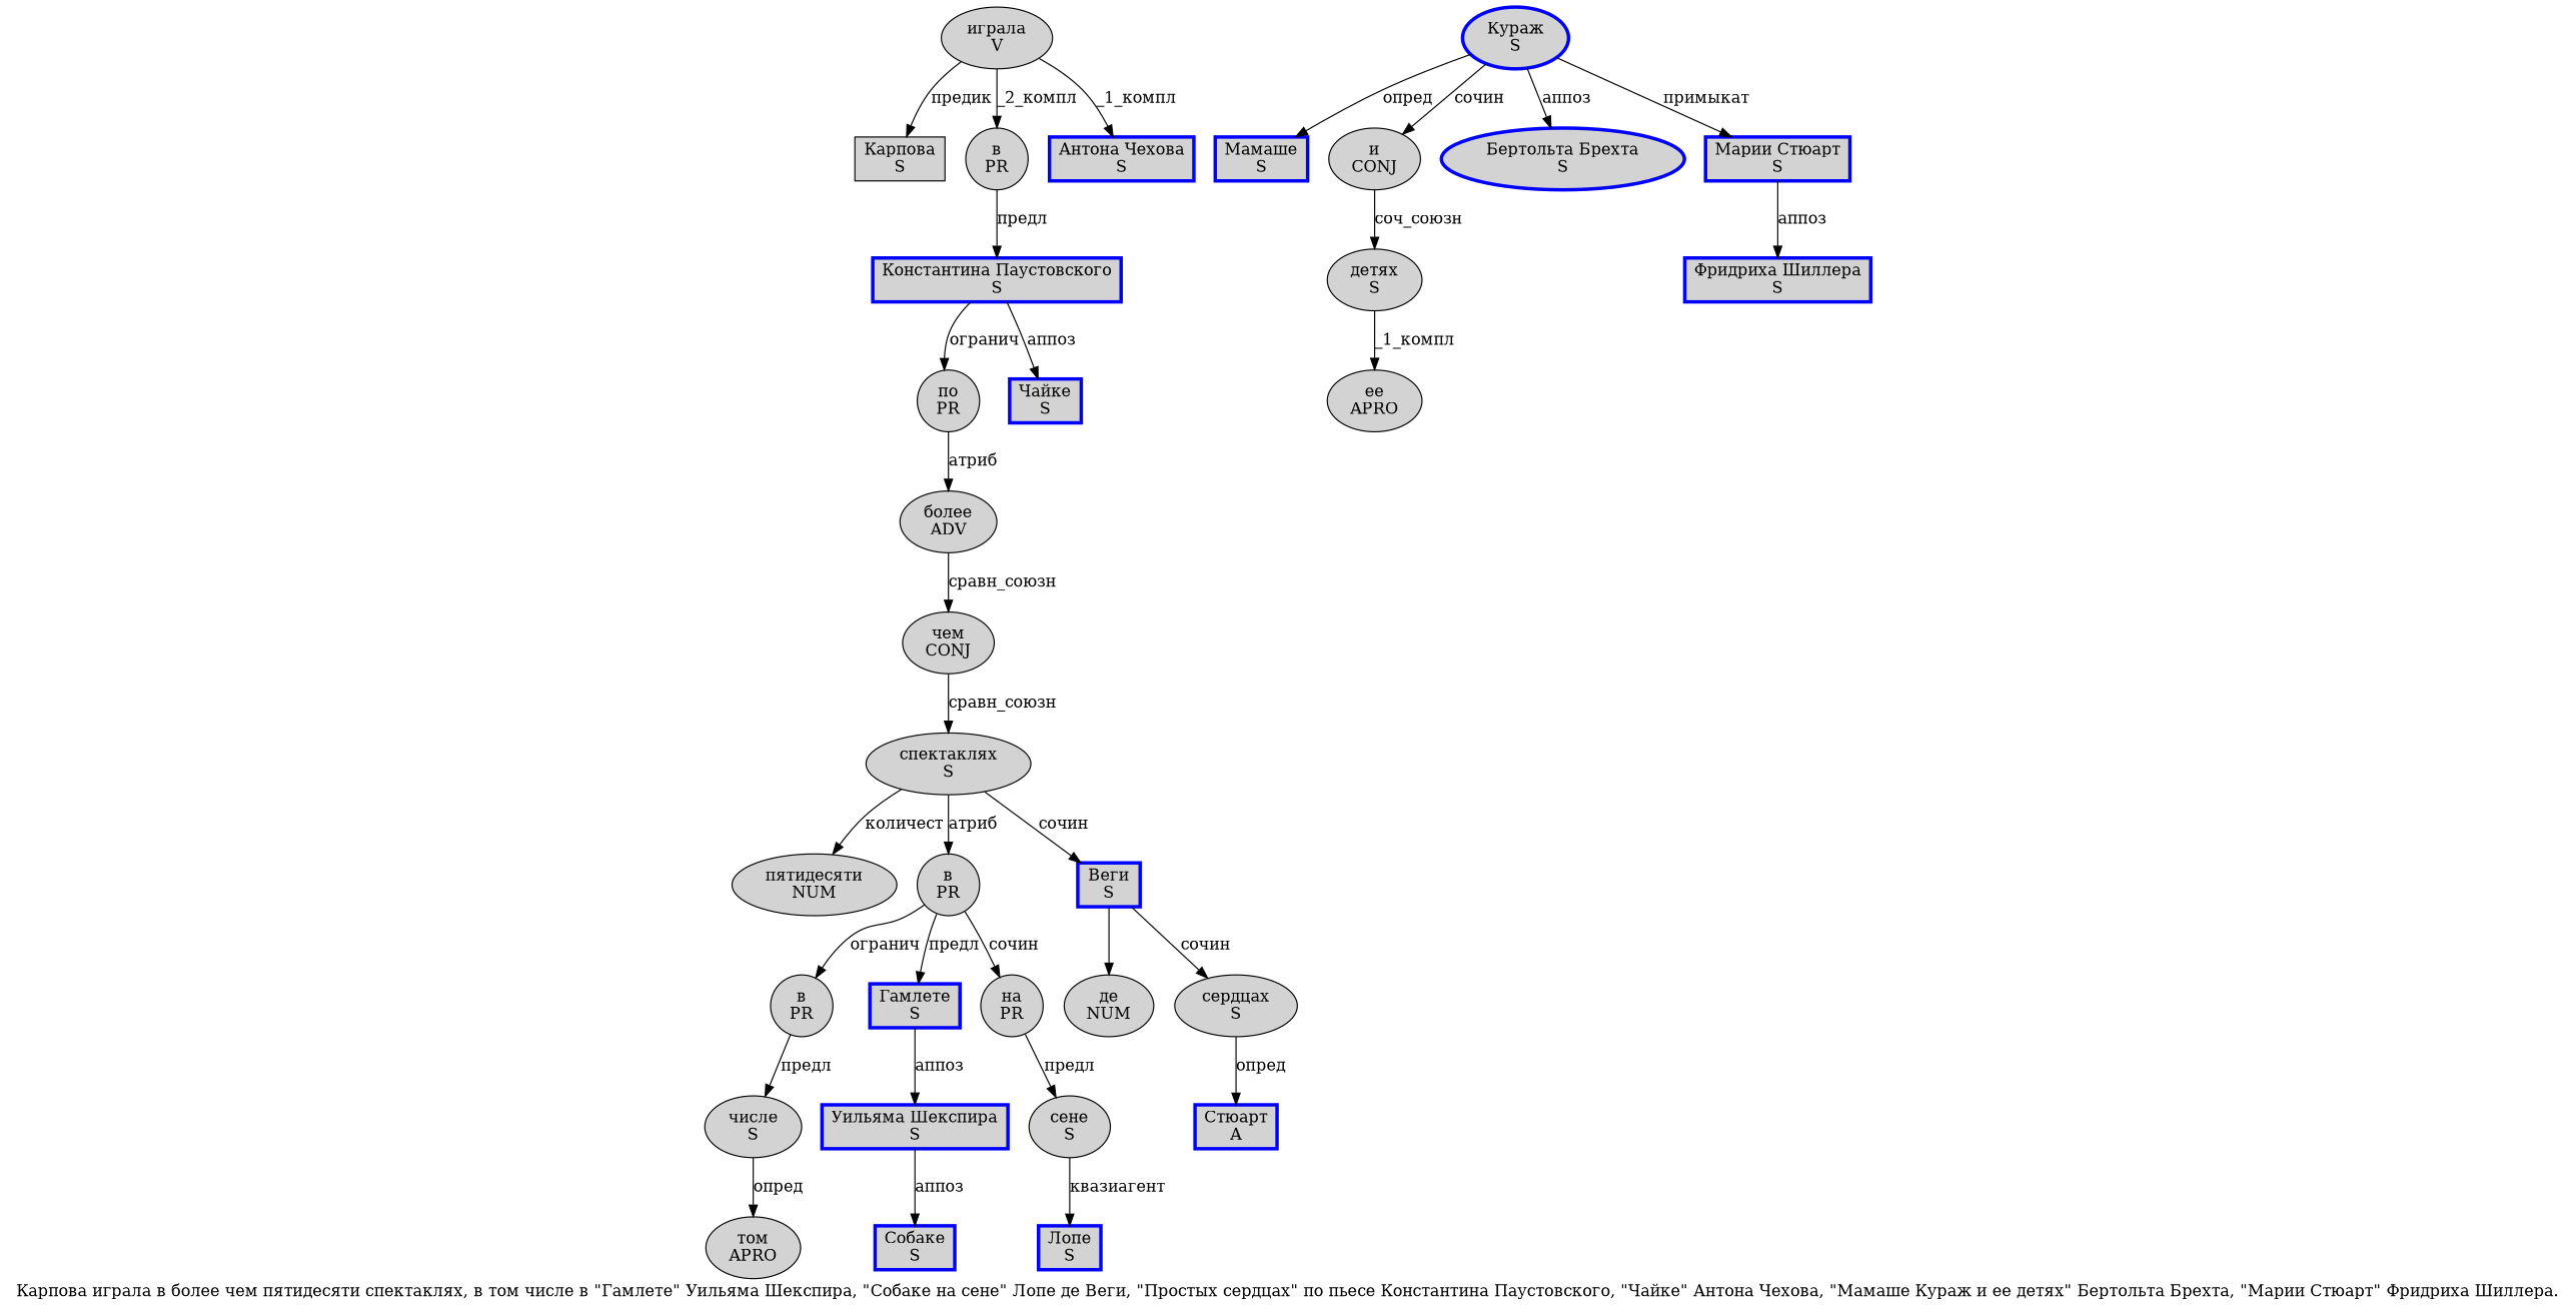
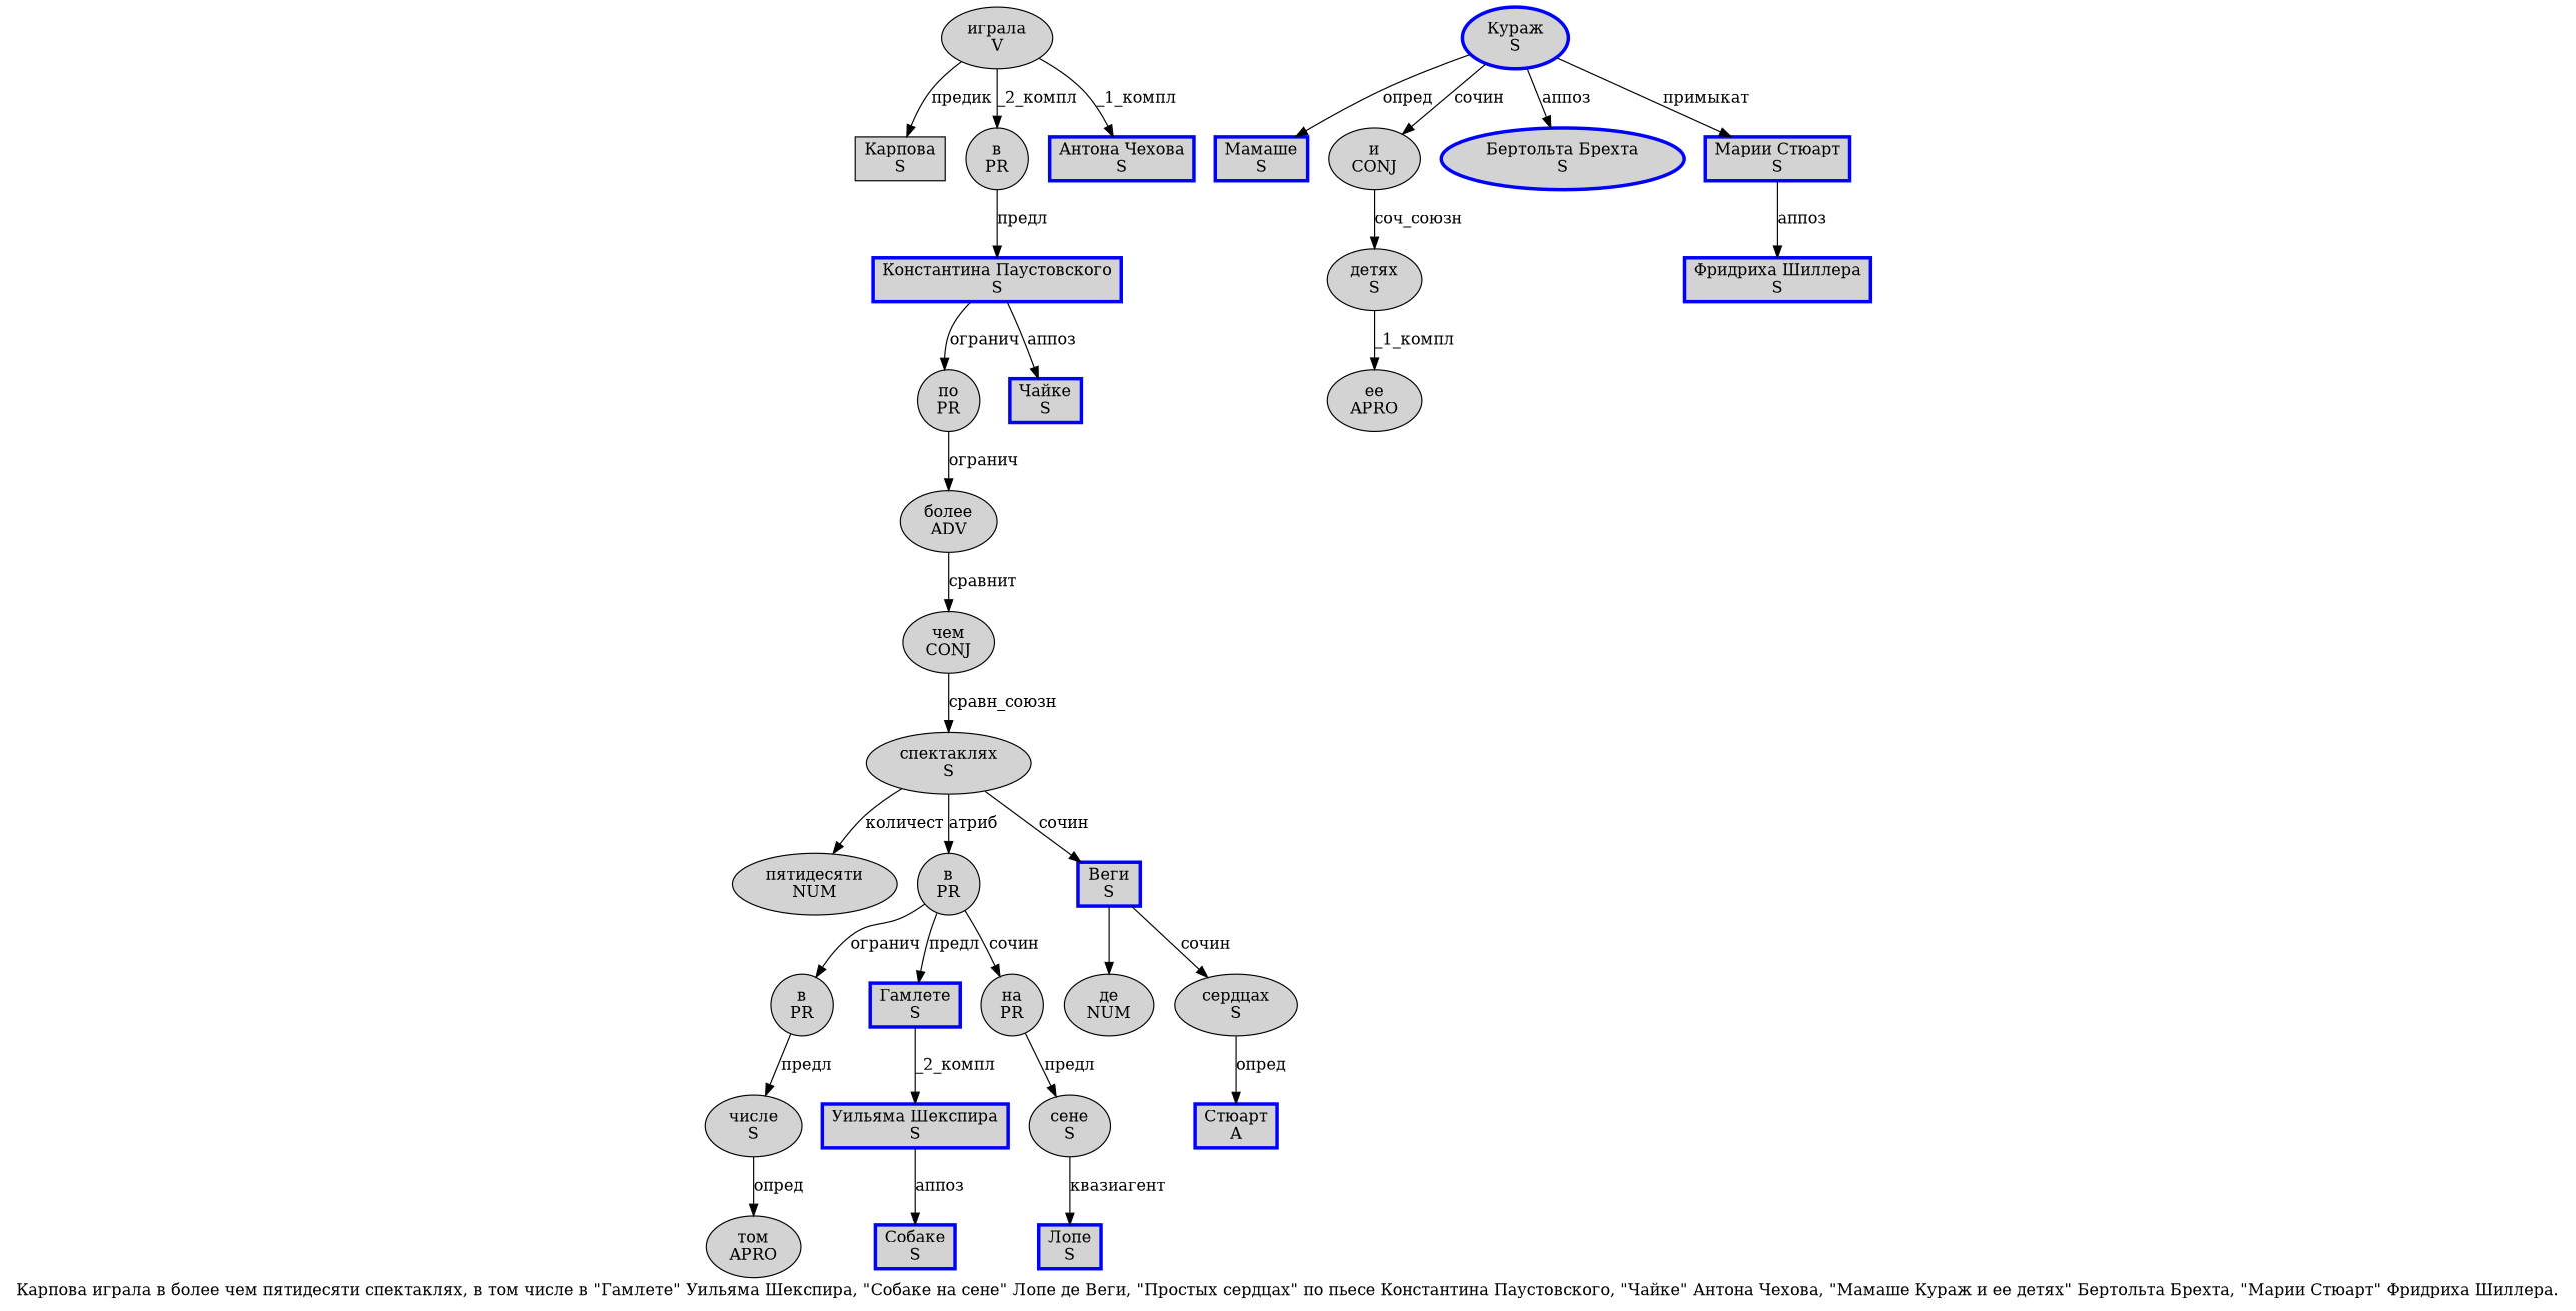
  digraph {
    label="Карпова играла в более чем пятидесяти спектаклях, в том числе в \"Гамлете\" Уильяма Шекспира, \"Собаке на сене\" Лопе де Веги, \"Простых сердцах\" по пьесе Константина Паустовского, \"Чайке\" Антона Чехова, \"Мамаше Кураж и ее детях\" Бертольта Брехта, \"Марии Стюарт\" Фридриха Шиллера."
    node [fillcolor=lightgray penwidth=1 shape=ellipse style=filled]
    n1 [label="Карпова\nS" shape=box]
    n2 [label="играла\nV"]
    n3 [label="в\nPR"]
    n4 [color=blue label="Антона Чехова\nS" penwidth=3 shape=box]
    n5 [color=blue label="Константина Паустовского\nS" penwidth=3 shape=box]
    n6 [label="по\nPR"]
    n7 [color=blue label="Чайке\nS" penwidth=3 shape=box]
    n8 [label="более\nADV"]
    n9 [label="чем\nCONJ"]
    n10 [label="спектаклях\nS"]
    n11 [label="пятидесяти\nNUM"]
    n12 [label="в\nPR"]
    n13 [color=blue label="Веги\nS" penwidth=3 shape=box]
    n14 [label="в\nPR"]
    n15 [color=blue label="Гамлете\nS" penwidth=3 shape=box]
    n16 [label="на\nPR"]
    n17 [label="де\nNUM"]
    n18 [label="сердцах\nS"]
    n19 [label="числе\nS"]
    n20 [label="том\nAPRO"]
    n21 [color=blue label="Уильяма Шекспира\nS" penwidth=3 shape=box]
    n22 [label="сене\nS"]
    n23 [color=blue label="Собаке\nS" penwidth=3 shape=box]
    n24 [color=blue label="Лопе\nS" penwidth=3 shape=box]
    n25 [color=blue label="Стюарт\nA" penwidth=3 shape=box]
    n26 [color=blue label="Мамаше\nS" penwidth=3 shape=box]
    n27 [color=blue label="Кураж\nS" penwidth=3]
    n28 [label="и\nCONJ"]
    n29 [color=blue label="Бертольта Брехта\nS" penwidth=3]
    n30 [color=blue label="Марии Стюарт\nS" penwidth=3 shape=box]
    n31 [label="детях\nS"]
    n32 [color=blue label="Фридриха Шиллера\nS" penwidth=3 shape=box]
    n33 [label="ее\nAPRO"]
    n2 -> n1 [label="предик"]
    n2 -> n3 [label="_2_компл"]
    n2 -> n4 [label="_1_компл"]
    n3 -> n5 [label="предл"]
    n5 -> n6 [label="огранич"]
    n5 -> n7 [label="аппоз"]
-   n6 -> n8 [label="атриб"]
-   n8 -> n9 [label="сравн_союзн"]
+   n6 -> n8 [label="огранич"]
+   n8 -> n9 [label="сравнит"]
    n9 -> n10 [label="сравн_союзн"]
    n10 -> n11 [label="количест"]
    n10 -> n12 [label="атриб"]
    n10 -> n13 [label="сочин"]
    n12 -> n14 [label="огранич"]
    n12 -> n15 [label="предл"]
    n12 -> n16 [label="сочин"]
    n13 -> n17
    n13 -> n18 [label="сочин"]
    n14 -> n19 [label="предл"]
-   n15 -> n21 [label="аппоз"]
+   n15 -> n21 [label="_2_компл"]
    n16 -> n22 [label="предл"]
    n18 -> n25 [label="опред"]
    n19 -> n20 [label="опред"]
    n21 -> n23 [label="аппоз"]
    n22 -> n24 [label="квазиагент"]
    n27 -> n26 [label="опред"]
    n27 -> n28 [label="сочин"]
    n27 -> n29 [label="аппоз"]
    n27 -> n30 [label="примыкат"]
    n28 -> n31 [label="соч_союзн"]
    n30 -> n32 [label="аппоз"]
    n31 -> n33 [label="_1_компл"]
  }
